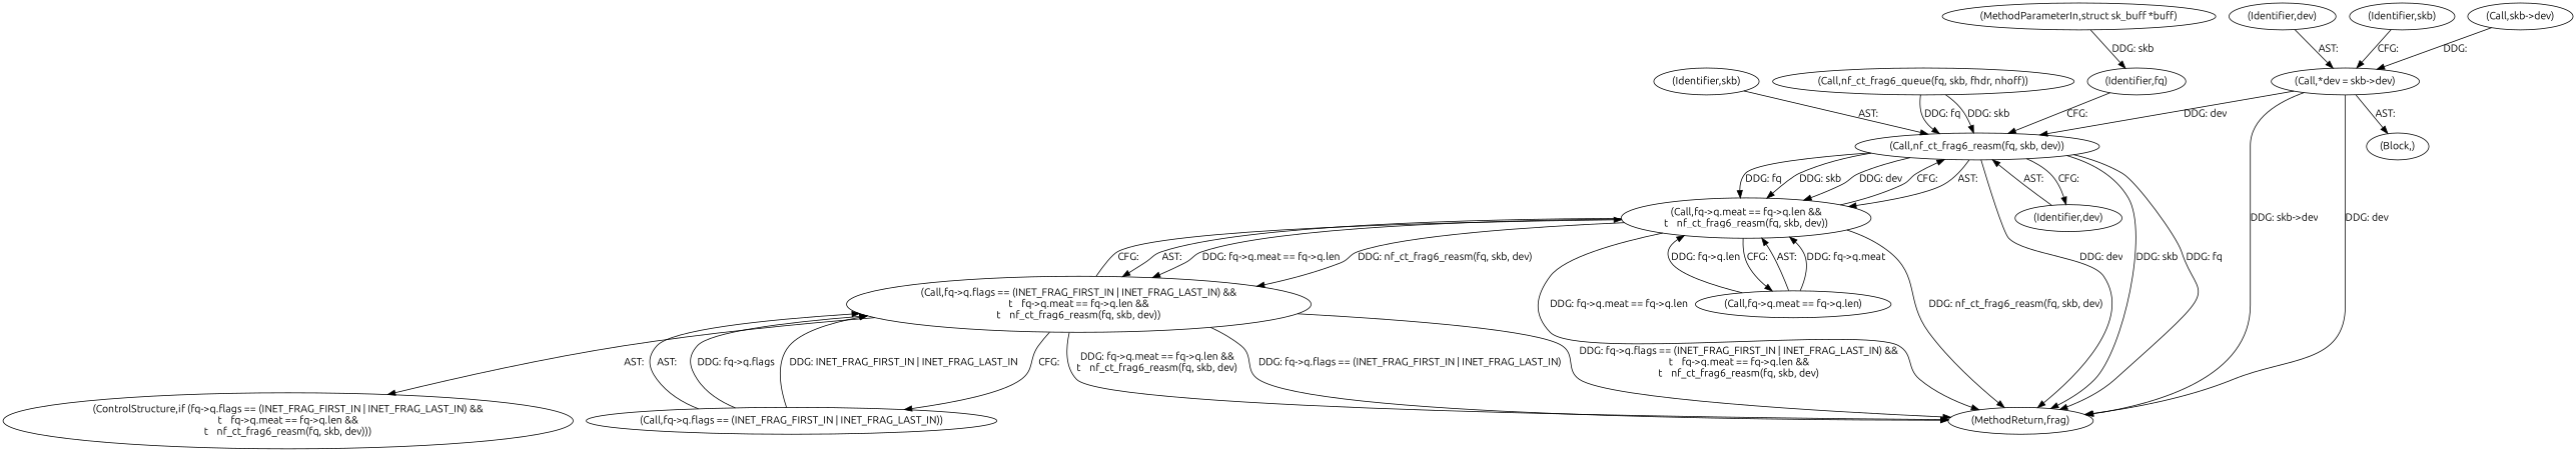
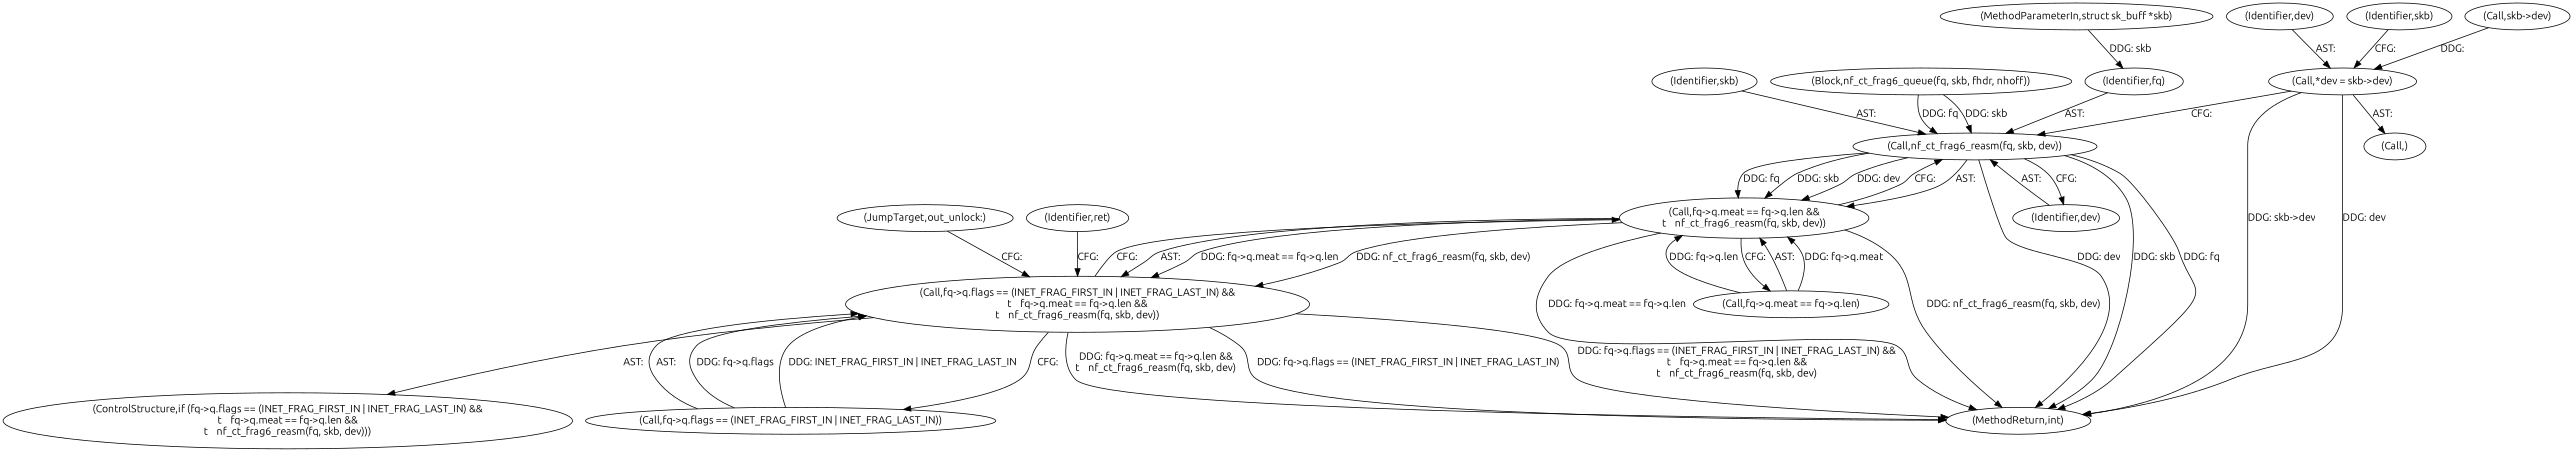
  digraph {
    fontname=Ubuntu
    node [fontname=Ubuntu]
    edge [fontname=Ubuntu]
    n1 [label="(Call,*dev = skb->dev)"]
    n2 [label="(Call,nf_ct_frag6_reasm(fq, skb, dev))"]
-   n3 [label="(MethodReturn,frag)"]
-   n4 [label="(Block,)"]
+   n3 [label="(MethodReturn,int)"]
+   n4 [label="(Call,)"]
    n5 [label="(Call,fq->q.meat == fq->q.len &&\n\t    nf_ct_frag6_reasm(fq, skb, dev))"]
    n6 [label="(Identifier,dev)"]
    n7 [label="(Call,skb->dev)"]
    n8 [label="(Call,fq->q.flags == (INET_FRAG_FIRST_IN | INET_FRAG_LAST_IN) &&\n\t    fq->q.meat == fq->q.len &&\n\t    nf_ct_frag6_reasm(fq, skb, dev))"]
    n9 [label="(Call,fq->q.meat == fq->q.len)"]
    n10 [label="(ControlStructure,if (fq->q.flags == (INET_FRAG_FIRST_IN | INET_FRAG_LAST_IN) &&\n\t    fq->q.meat == fq->q.len &&\n\t    nf_ct_frag6_reasm(fq, skb, dev)))"]
    n11 [label="(Call,fq->q.flags == (INET_FRAG_FIRST_IN | INET_FRAG_LAST_IN))"]
-   n12 [label="(Call,nf_ct_frag6_queue(fq, skb, fhdr, nhoff))"]
-   n14 [label="(MethodParameterIn,struct sk_buff *buff)"]
+   n12 [label="(Block,nf_ct_frag6_queue(fq, skb, fhdr, nhoff))"]
+   n13 [label="(JumpTarget,out_unlock:)"]
+   n14 [label="(MethodParameterIn,struct sk_buff *skb)"]
    n15 [label="(Identifier,fq)"]
    n16 [label="(Identifier,skb)"]
    n17 [label="(Identifier,dev)"]
+   n18 [label="(Identifier,ret)"]
    n19 [label="(Identifier,skb)"]
-   n1 -> n2 [label="DDG: dev"]
+   n1 -> n2 [label="CFG: "]
    n1 -> n3 [label="DDG: skb->dev"]
    n1 -> n3 [label="DDG: dev"]
    n1 -> n4 [label="AST: "]
    n2 -> n3 [label="DDG: dev"]
    n2 -> n3 [label="DDG: skb"]
    n2 -> n3 [label="DDG: fq"]
    n2 -> n5 [label="AST: "]
    n2 -> n5 [label="DDG: fq"]
    n2 -> n5 [label="DDG: skb"]
    n2 -> n5 [label="DDG: dev"]
    n2 -> n6 [label="CFG: "]
    n5 -> n2 [label="CFG: "]
    n5 -> n3 [label="DDG: fq->q.meat == fq->q.len"]
    n5 -> n3 [label="DDG: nf_ct_frag6_reasm(fq, skb, dev)"]
    n5 -> n8 [label="AST: "]
    n5 -> n8 [label="DDG: fq->q.meat == fq->q.len"]
    n5 -> n8 [label="DDG: nf_ct_frag6_reasm(fq, skb, dev)"]
    n5 -> n9 [label="CFG: "]
    n6 -> n2 [label="AST: "]
    n7 -> n1 [label="DDG: "]
    n8 -> n3 [label="DDG: fq->q.flags == (INET_FRAG_FIRST_IN | INET_FRAG_LAST_IN)"]
    n8 -> n3 [label="DDG: fq->q.flags == (INET_FRAG_FIRST_IN | INET_FRAG_LAST_IN) &&\n\t    fq->q.meat == fq->q.len &&\n\t    nf_ct_frag6_reasm(fq, skb, dev)"]
    n8 -> n3 [label="DDG: fq->q.meat == fq->q.len &&\n\t    nf_ct_frag6_reasm(fq, skb, dev)"]
    n8 -> n5 [label="CFG: "]
    n8 -> n10 [label="AST: "]
    n8 -> n11 [label="CFG: "]
    n9 -> n5 [label="AST: "]
    n9 -> n5 [label="DDG: fq->q.meat"]
    n9 -> n5 [label="DDG: fq->q.len"]
    n11 -> n8 [label="AST: "]
    n11 -> n8 [label="DDG: fq->q.flags"]
    n11 -> n8 [label="DDG: INET_FRAG_FIRST_IN | INET_FRAG_LAST_IN"]
    n12 -> n2 [label="DDG: fq"]
    n12 -> n2 [label="DDG: skb"]
+   n13 -> n8 [label="CFG: "]
    n14 -> n15 [label="DDG: skb"]
-   n15 -> n2 [label="CFG: "]
+   n15 -> n2 [label="AST: "]
    n16 -> n2 [label="AST: "]
    n17 -> n1 [label="AST: "]
+   n18 -> n8 [label="CFG: "]
    n19 -> n1 [label="CFG: "]
  }
